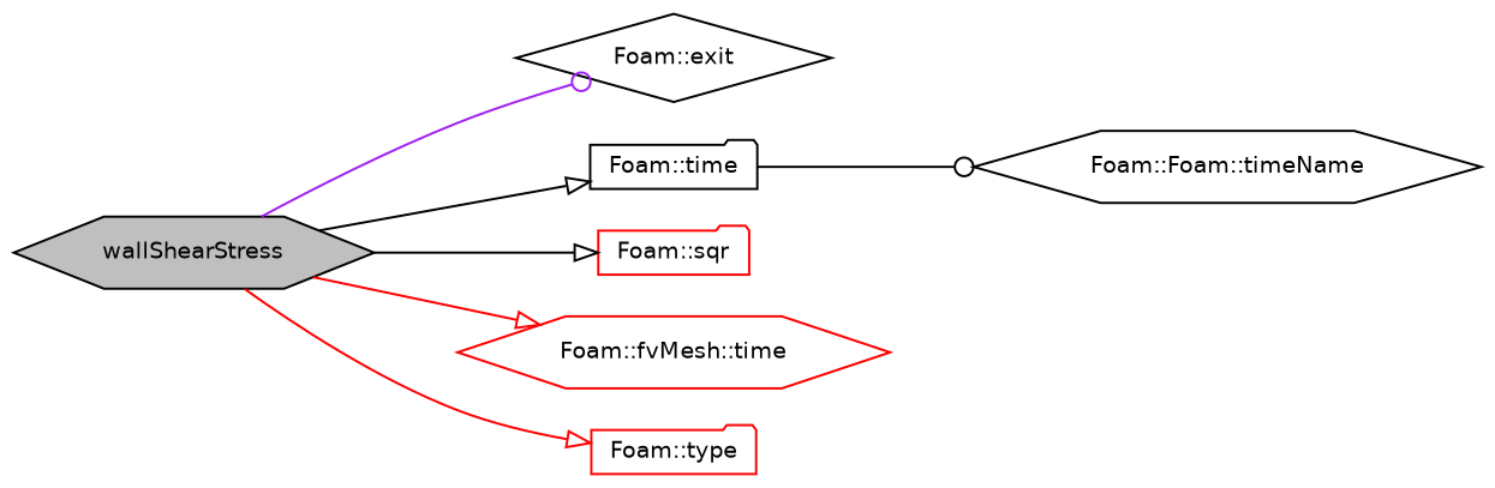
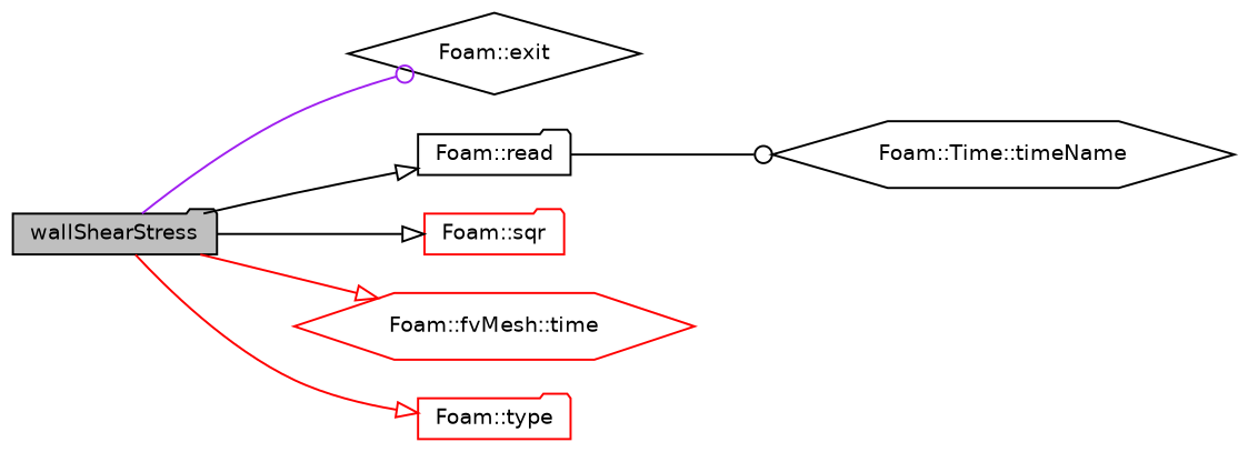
  digraph {
    rankdir=LR
    node [color=black fontname=Helvetica fontsize=10 shape=hexagon]
    edge [arrowhead=onormal color=black fontname=Helvetica fontsize=10 labelfontname=Helvetica labelfontsize=10 style=solid]
-   n1 [fillcolor=grey75 fontcolor=black height=0.2 label=wallShearStress style=filled width=0.4]
+   n1 [fillcolor=grey75 fontcolor=black height=0.2 label=wallShearStress shape=folder style=filled width=0.4]
    n2 [height=0.2 label="Foam::exit" shape=diamond width=0.4]
-   n3 [height=0.2 label="Foam::time" shape=folder width=0.4]
+   n3 [height=0.2 label="Foam::read" shape=folder width=0.4]
    n4 [color=red height=0.2 label="Foam::sqr" shape=folder width=0.4]
    n5 [color=red height=0.2 label="Foam::fvMesh::time" width=0.4]
    n6 [color=red height=0.2 label="Foam::type" shape=folder width=0.4]
-   n7 [height=0.2 label="Foam::Foam::timeName" width=0.4]
+   n7 [height=0.2 label="Foam::Time::timeName" width=0.4]
    n1 -> n2 [arrowhead=odot color=purple]
    n1 -> n3
    n1 -> n4
    n1 -> n5 [color=red]
    n1 -> n6 [color=red]
    n3 -> n7 [arrowhead=odot]
  }
